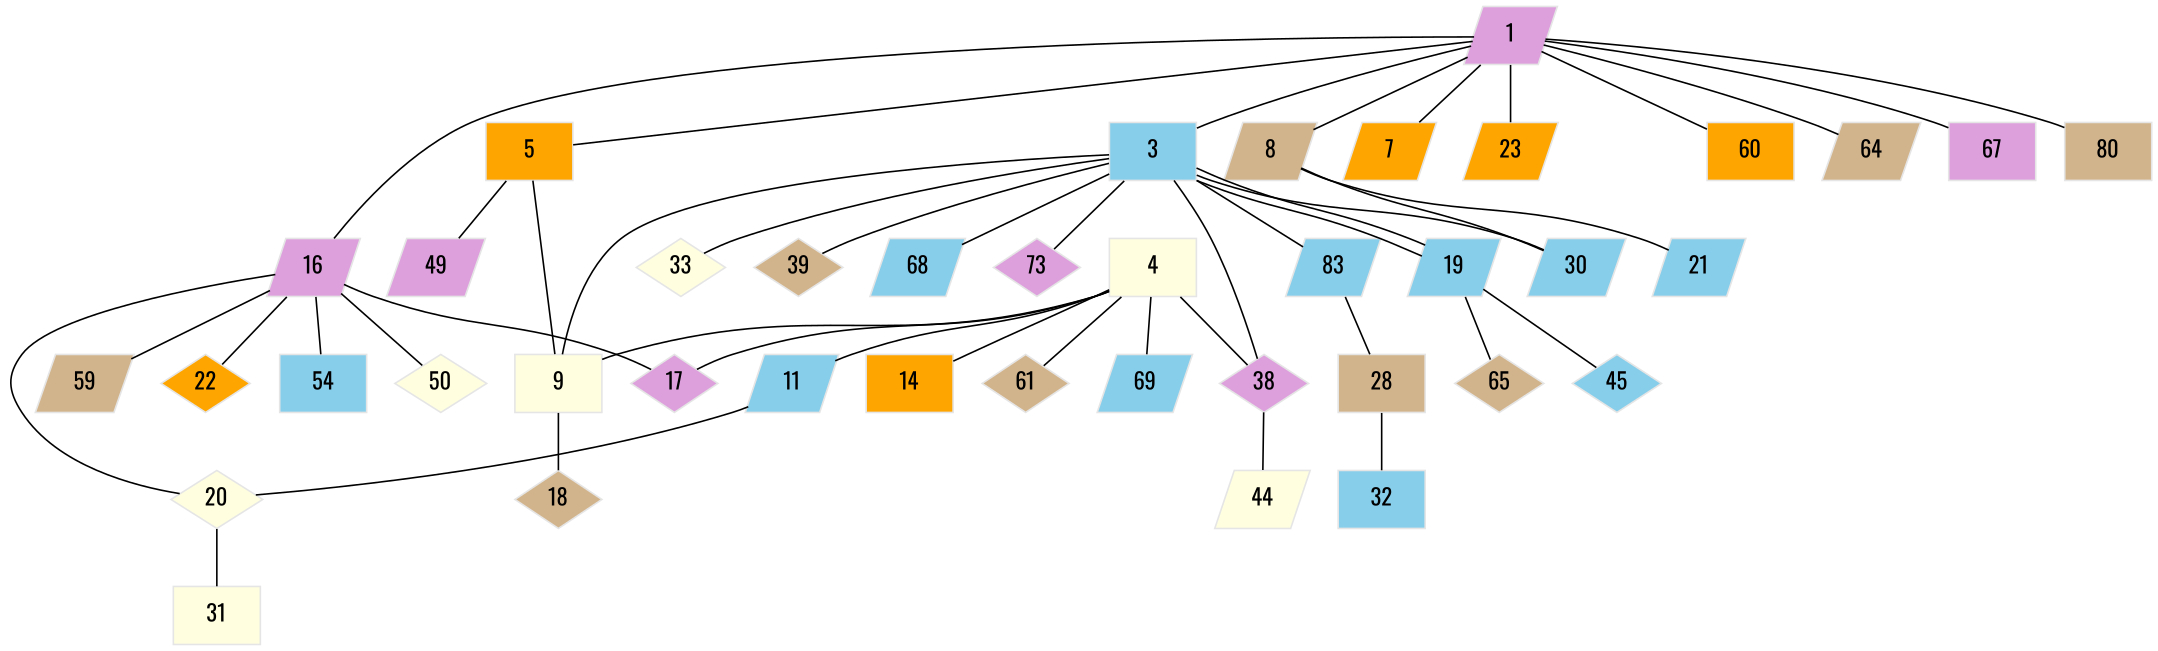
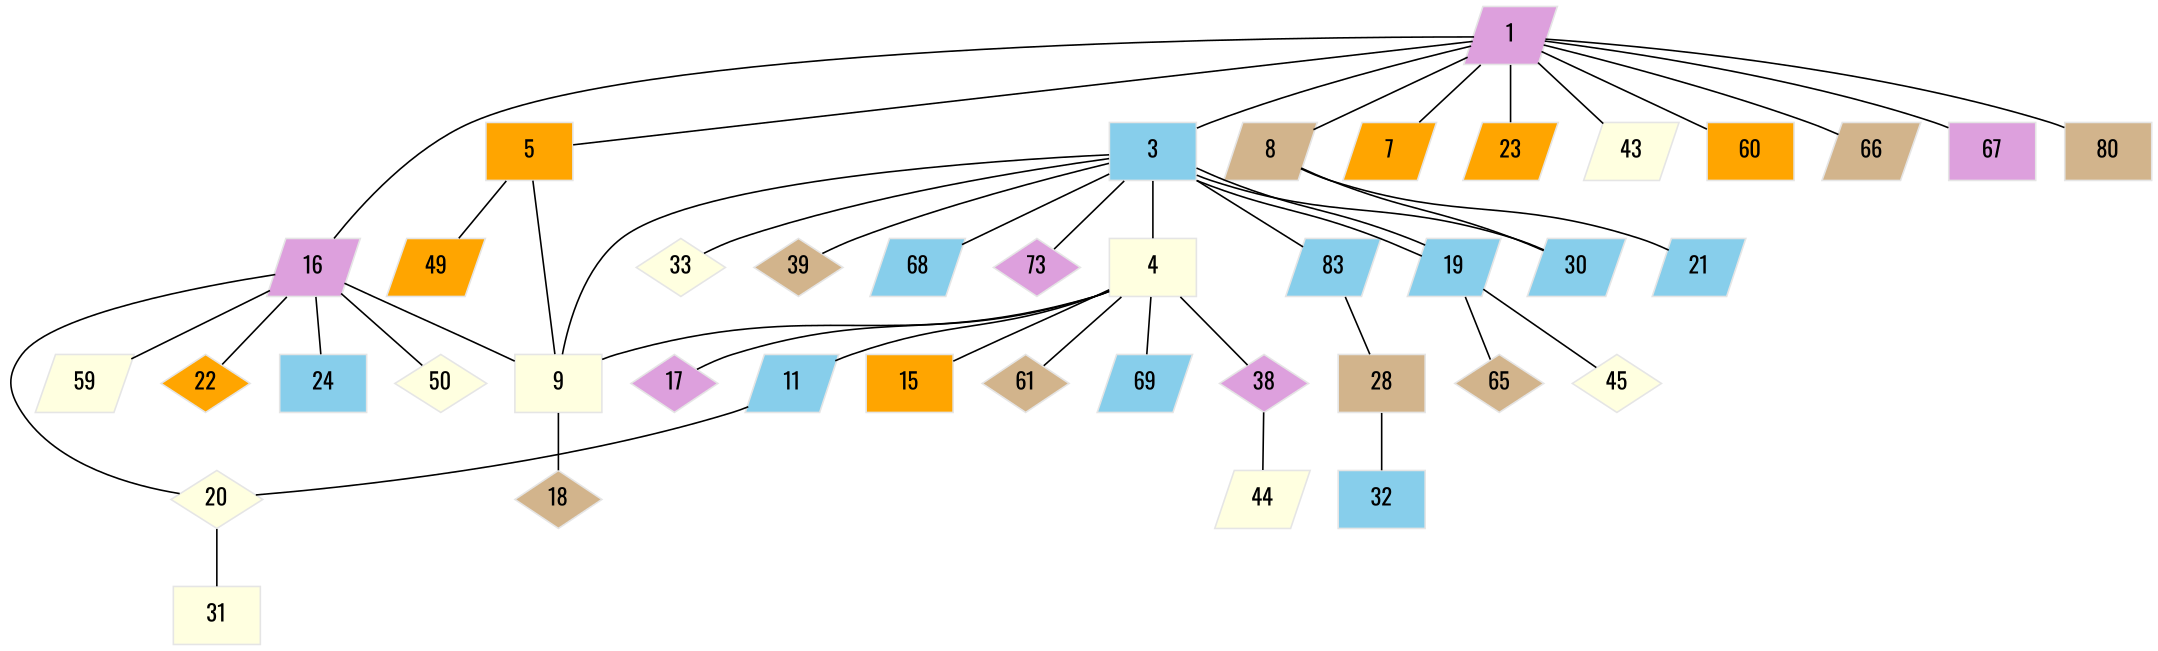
  graph {
    fontname=Oswald
    node [color=gray90 fillcolor=skyblue fontname=Oswald shape=parallelogram style=filled]
    edge [fontname=Oswald]
    1 [fillcolor=plum super="+2+6"]
    3 [shape=box super="+15+51+46+72+47+74"]
    5 [fillcolor=orange shape=box]
    7 [fillcolor=orange]
    8 [fillcolor=tan super="+53+27"]
    16 [fillcolor=plum]
    23 [fillcolor=orange]
+   43 [fillcolor=lightyellow]
    60 [fillcolor=orange shape=box]
-   64 [fillcolor=tan]
+   64 [fillcolor=tan label=66]
    67 [fillcolor=plum shape=box]
    80 [fillcolor=tan shape=box]
    4 [fillcolor=lightyellow shape=box super="+29"]
    9 [fillcolor=lightyellow shape=box super="+12+25+10+63+62+82+55+70+40+32+42"]
    n15 [label=83]
    19 [super="+37+58+83+71"]
    30 [super="+78"]
    33 [fillcolor=lightyellow shape=diamond]
    39 [fillcolor=tan shape=diamond]
    68
    73 [fillcolor=plum shape=diamond]
-   49 [fillcolor=plum]
+   49 [fillcolor=orange]
    21
    17 [fillcolor=plum shape=diamond super="+36"]
    20 [fillcolor=lightyellow shape=diamond super="+48"]
    22 [fillcolor=orange shape=diamond]
-   24 [shape=box label=54]
+   24 [shape=box]
    50 [fillcolor=lightyellow shape=diamond]
-   59 [fillcolor=tan]
+   59 [fillcolor=lightyellow]
    11 [super="+57+26+34"]
-   14 [fillcolor=orange shape=box]
+   14 [fillcolor=orange shape=box label=15]
    38 [fillcolor=plum shape=diamond super="+81"]
    61 [fillcolor=tan shape=diamond]
    69
    18 [fillcolor=tan shape=diamond]
    28 [fillcolor=tan shape=box super="+56+79+76"]
-   45 [shape=diamond]
+   45 [fillcolor=lightyellow shape=diamond]
    65 [fillcolor=tan shape=diamond]
    44 [fillcolor=lightyellow]
    31 [fillcolor=lightyellow shape=box]
    n41 [label=32 shape=box]
    1 -- 3
    1 -- 5
    1 -- 7
    1 -- 8
    1 -- 16
    1 -- 23
+   1 -- 43
    1 -- 60
    1 -- 64
    1 -- 67
    1 -- 80
-   3 -- 38
+   3 -- 4
    3 -- 9
    3 -- n15
    3 -- 19
    3 -- 19
    3 -- 30
    3 -- 33
    3 -- 39
    3 -- 68
    3 -- 73
    5 -- 9
    5 -- 49
    8 -- 30
    8 -- 21
-   16 -- 17
+   16 -- 9
    16 -- 20
    16 -- 22
    16 -- 24
    16 -- 50
    16 -- 59
    4 -- 9
    4 -- 17
    4 -- 11
    4 -- 14
    4 -- 38
    4 -- 61
    4 -- 69
    9 -- 18
    n15 -- 28
    19 -- 45
    19 -- 65
    20 -- 31
    11 -- 20
    38 -- 44
    28 -- n41
  }
